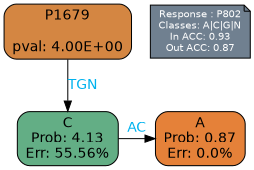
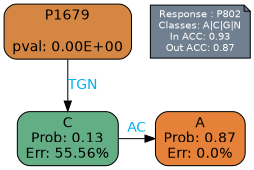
  digraph {
    ranksep=equally
    splines=polylines
    node [color=black fontname=helvetica shape=box style="filled, rounded"]
    edge [fontcolor=deepskyblue2 fontname=helvetica]
    n1 [fillcolor="#e58139" label="A\nProb: 0.87\nErr: 0.0%"]
-   n2 [fillcolor="#63ae85" label="C\nProb: 4.13\nErr: 55.56%"]
+   n2 [fillcolor="#63ae85" label="C\nProb: 0.13\nErr: 55.56%"]
    n3 [align=left fillcolor=slategray fontcolor=white fontsize=10 label="Response : P802\nClasses: A|C|G|N\nIn ACC: 0.93\nOut ACC: 0.87\n" shape=note style=filled]
-   n4 [fillcolor="#d48642" label="P1679\n\npval: 4.00E+00"]
+   n4 [fillcolor="#d48642" label="P1679\n\npval: 0.00E+00"]
    subgraph sub_1 {
      rank=same
      n1
      n2
    }
    subgraph sub_2 {
      rank=same
      n3
      n4
    }
    n2 -> n1 [label=AC]
    n4 -> n2 [label=TGN]
  }
